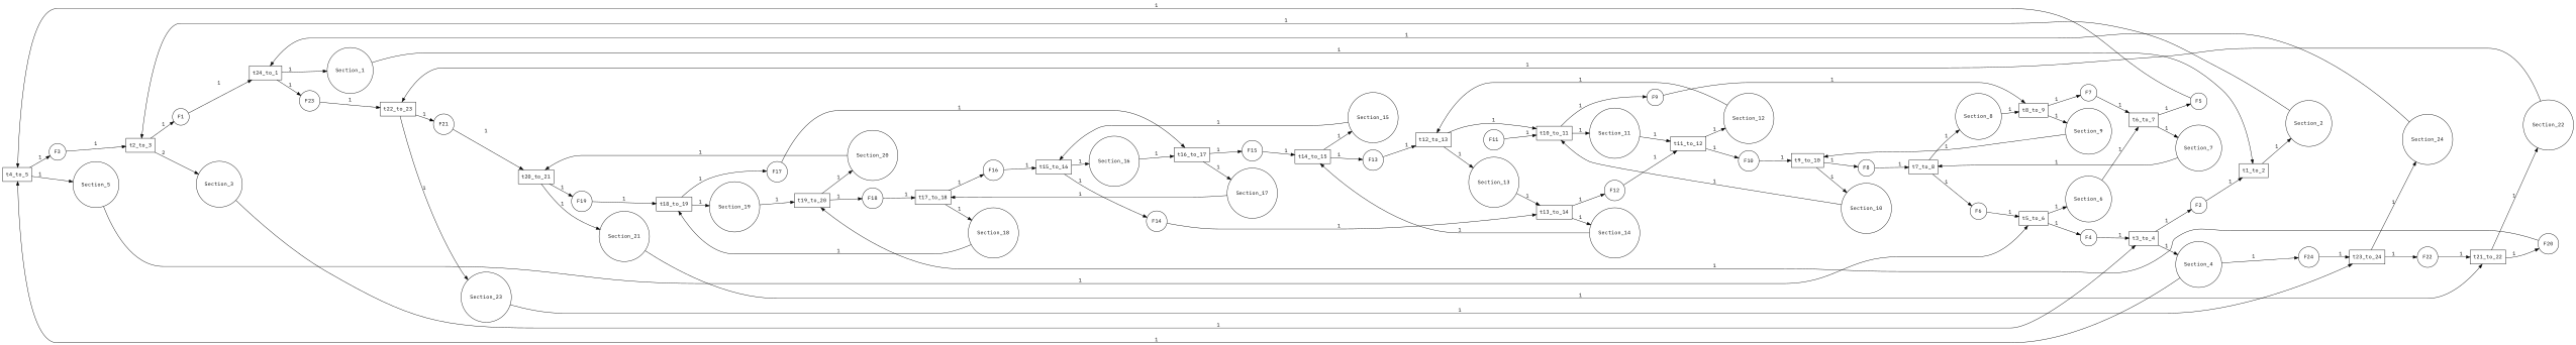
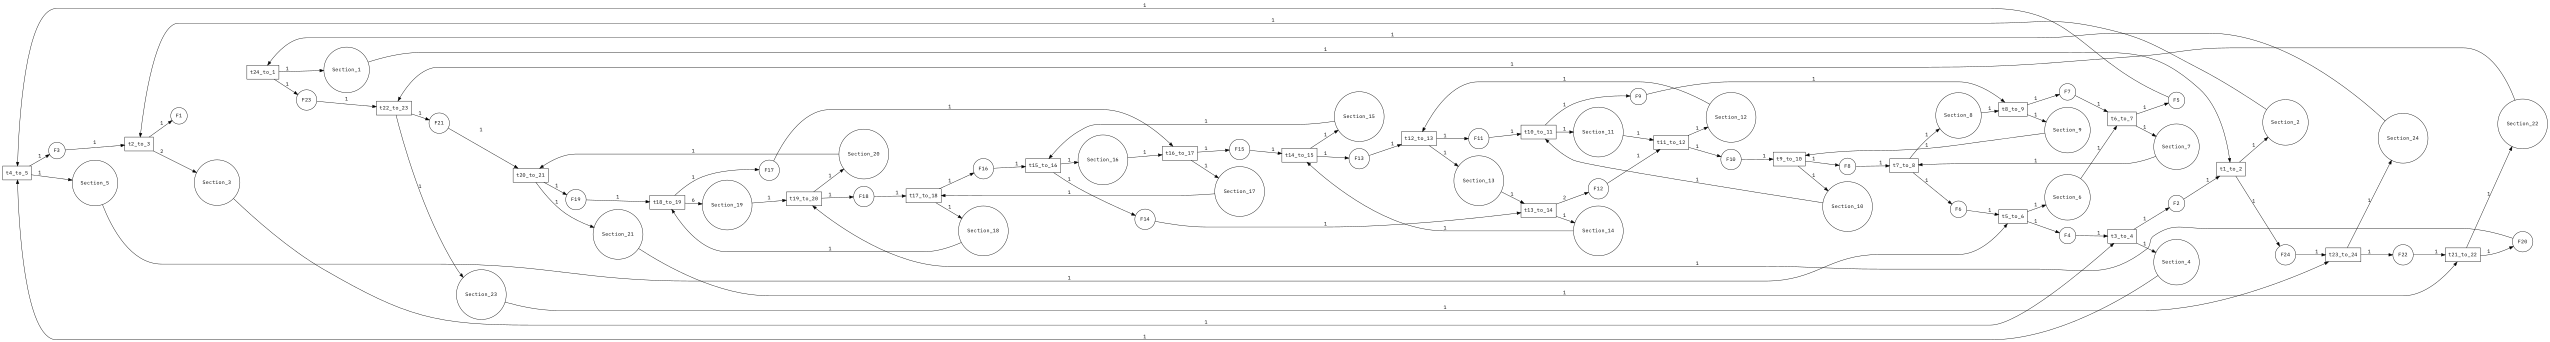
  digraph {
    fontname="IBM Plex Mono"
    rankdir=LR
    node [fontname="IBM Plex Mono" shape=circle]
    edge [fontname="IBM Plex Mono"]
    t4_to_5 [shape=box]
    Section_4
    F3
    Section_5
    t6_to_7 [shape=box]
    F7
    Section_7
    F5
    t2_to_3 [shape=box]
    Section_2
    F1
    Section_3
    t9_to_10 [shape=box]
    Section_9
    Section_10
    F8
    t22_to_23 [shape=box]
    F23
    F21
    Section_23
    t16_to_17 [shape=box]
    Section_16
    Section_17
    F15
    t13_to_14 [shape=box]
    F14
    Section_14
    F12
    t20_to_21 [shape=box]
    F19
    Section_21
    t23_to_24 [shape=box]
    Section_24
    F22
    t11_to_12 [shape=box]
    Section_11
    Section_12
    F10
    t1_to_2 [shape=box]
    F2
    F24
    Section_6
    t14_to_15 [shape=box]
    Section_15
    F13
    t18_to_19 [shape=box]
    Section_19
    F17
    t15_to_16 [shape=box]
    F16
    t17_to_18 [shape=box]
    F18
    Section_18
    t8_to_9 [shape=box]
    F9
    t12_to_13 [shape=box]
    F11
    Section_13
    t21_to_22 [shape=box]
    Section_22
    F20
    t24_to_1 [shape=box]
    Section_1
    t5_to_6 [shape=box]
    F6
    F4
    t3_to_4 [shape=box]
    t10_to_11 [shape=box]
    t7_to_8 [shape=box]
    Section_8
    t19_to_20 [shape=box]
    Section_20
    t4_to_5 -> F3 [label=1]
    t4_to_5 -> Section_5 [label=1]
    Section_4 -> t4_to_5 [label=1]
    F3 -> t2_to_3 [label=1]
    Section_5 -> t5_to_6 [label=1]
    t6_to_7 -> Section_7 [label=1]
    t6_to_7 -> F5 [label=1]
    F7 -> t6_to_7 [label=1]
    Section_7 -> t7_to_8 [label=1]
    F5 -> t4_to_5 [label=1]
    t2_to_3 -> F1 [label=1]
    t2_to_3 -> Section_3 [label=2]
    Section_2 -> t2_to_3 [label=1]
-   F1 -> t24_to_1 [label=1]
    Section_3 -> t3_to_4 [label=1]
    t9_to_10 -> Section_10 [label=1]
    t9_to_10 -> F8 [label=1]
    Section_9 -> t9_to_10 [label=1]
    Section_10 -> t10_to_11 [label=1]
    F8 -> t7_to_8 [label=1]
    t22_to_23 -> F21 [label=1]
    t22_to_23 -> Section_23 [label=1]
    F23 -> t22_to_23 [label=1]
    F21 -> t20_to_21 [label=1]
    Section_23 -> t23_to_24 [label=1]
    t16_to_17 -> Section_17 [label=1]
    t16_to_17 -> F15 [label=1]
    Section_16 -> t16_to_17 [label=1]
    Section_17 -> t17_to_18 [label=1]
    F15 -> t14_to_15 [label=1]
    t13_to_14 -> Section_14 [label=1]
-   t13_to_14 -> F12 [label=1]
+   t13_to_14 -> F12 [label=2]
    F14 -> t13_to_14 [label=1]
    Section_14 -> t14_to_15 [label=1]
    F12 -> t11_to_12 [label=1]
    t20_to_21 -> F19 [label=1]
    t20_to_21 -> Section_21 [label=1]
    F19 -> t18_to_19 [label=1]
    Section_21 -> t21_to_22 [label=1]
    t23_to_24 -> Section_24 [label=1]
    t23_to_24 -> F22 [label=1]
    Section_24 -> t24_to_1 [label=1]
    F22 -> t21_to_22 [label=1]
    t11_to_12 -> Section_12 [label=1]
    t11_to_12 -> F10 [label=1]
    Section_11 -> t11_to_12 [label=1]
    Section_12 -> t12_to_13 [label=1]
    F10 -> t9_to_10 [label=1]
    t1_to_2 -> Section_2 [label=1]
-   Section_4 -> F24 [label=1]
+   t1_to_2 -> F24 [label=1]
    F2 -> t1_to_2 [label=1]
    F24 -> t23_to_24 [label=1]
    Section_6 -> t6_to_7 [label=1]
    t14_to_15 -> Section_15 [label=1]
    t14_to_15 -> F13 [label=1]
    Section_15 -> t15_to_16 [label=1]
    F13 -> t12_to_13 [label=1]
-   t18_to_19 -> Section_19 [label=1]
+   t18_to_19 -> Section_19 [label=6]
    t18_to_19 -> F17 [label=1]
    Section_19 -> t19_to_20 [label=1]
    F17 -> t16_to_17 [label=1]
    t15_to_16 -> Section_16 [label=1]
    t15_to_16 -> F14 [label=1]
    F16 -> t15_to_16 [label=1]
    t17_to_18 -> F16 [label=1]
    t17_to_18 -> Section_18 [label=1]
    F18 -> t17_to_18 [label=1]
    Section_18 -> t18_to_19 [label=1]
    t8_to_9 -> F7 [label=1]
    t8_to_9 -> Section_9 [label=1]
    F9 -> t8_to_9 [label=1]
-   t12_to_13 -> t10_to_11 [label=1]
+   t12_to_13 -> F11 [label=1]
    t12_to_13 -> Section_13 [label=1]
    F11 -> t10_to_11 [label=1]
    Section_13 -> t13_to_14 [label=1]
    t21_to_22 -> Section_22 [label=1]
    t21_to_22 -> F20 [label=1]
    Section_22 -> t22_to_23 [label=1]
    F20 -> t19_to_20 [label=1]
    t24_to_1 -> F23 [label=1]
    t24_to_1 -> Section_1 [label=1]
    Section_1 -> t1_to_2 [label=1]
    t5_to_6 -> Section_6 [label=1]
    t5_to_6 -> F4 [label=1]
    F6 -> t5_to_6 [label=1]
    F4 -> t3_to_4 [label=1]
    t3_to_4 -> Section_4 [label=1]
    t3_to_4 -> F2 [label=1]
    t10_to_11 -> Section_11 [label=1]
    t10_to_11 -> F9 [label=1]
    t7_to_8 -> F6 [label=1]
    t7_to_8 -> Section_8 [label=1]
    Section_8 -> t8_to_9 [label=1]
    t19_to_20 -> F18 [label=1]
    t19_to_20 -> Section_20 [label=1]
    Section_20 -> t20_to_21 [label=1]
  }
